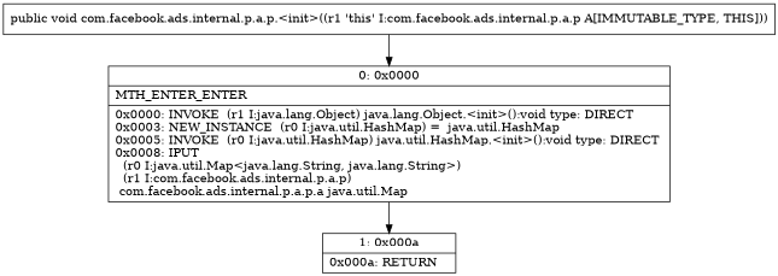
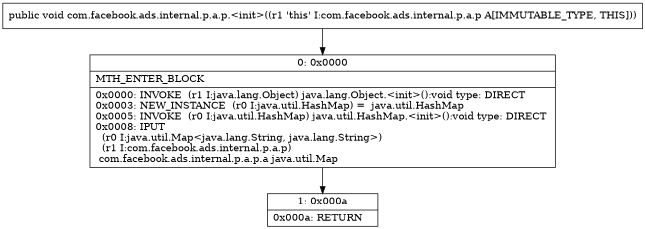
  digraph {
    node [shape=record]
-   n1 [label="{0\:\ 0x0000|MTH_ENTER_ENTER\l|0x0000: INVOKE  (r1 I:java.lang.Object) java.lang.Object.\<init\>():void type: DIRECT \l0x0003: NEW_INSTANCE  (r0 I:java.util.HashMap) =  java.util.HashMap \l0x0005: INVOKE  (r0 I:java.util.HashMap) java.util.HashMap.\<init\>():void type: DIRECT \l0x0008: IPUT  \l  (r0 I:java.util.Map\<java.lang.String, java.lang.String\>)\l  (r1 I:com.facebook.ads.internal.p.a.p)\l com.facebook.ads.internal.p.a.p.a java.util.Map \l}"]
+   n1 [label="{0\:\ 0x0000|MTH_ENTER_BLOCK\l|0x0000: INVOKE  (r1 I:java.lang.Object) java.lang.Object.\<init\>():void type: DIRECT \l0x0003: NEW_INSTANCE  (r0 I:java.util.HashMap) =  java.util.HashMap \l0x0005: INVOKE  (r0 I:java.util.HashMap) java.util.HashMap.\<init\>():void type: DIRECT \l0x0008: IPUT  \l  (r0 I:java.util.Map\<java.lang.String, java.lang.String\>)\l  (r1 I:com.facebook.ads.internal.p.a.p)\l com.facebook.ads.internal.p.a.p.a java.util.Map \l}"]
    n2 [label="{1\:\ 0x000a|0x000a: RETURN   \l}"]
    n3 [label="{public void com.facebook.ads.internal.p.a.p.\<init\>((r1 'this' I:com.facebook.ads.internal.p.a.p A[IMMUTABLE_TYPE, THIS])) }"]
    n1 -> n2
    n3 -> n1
  }
